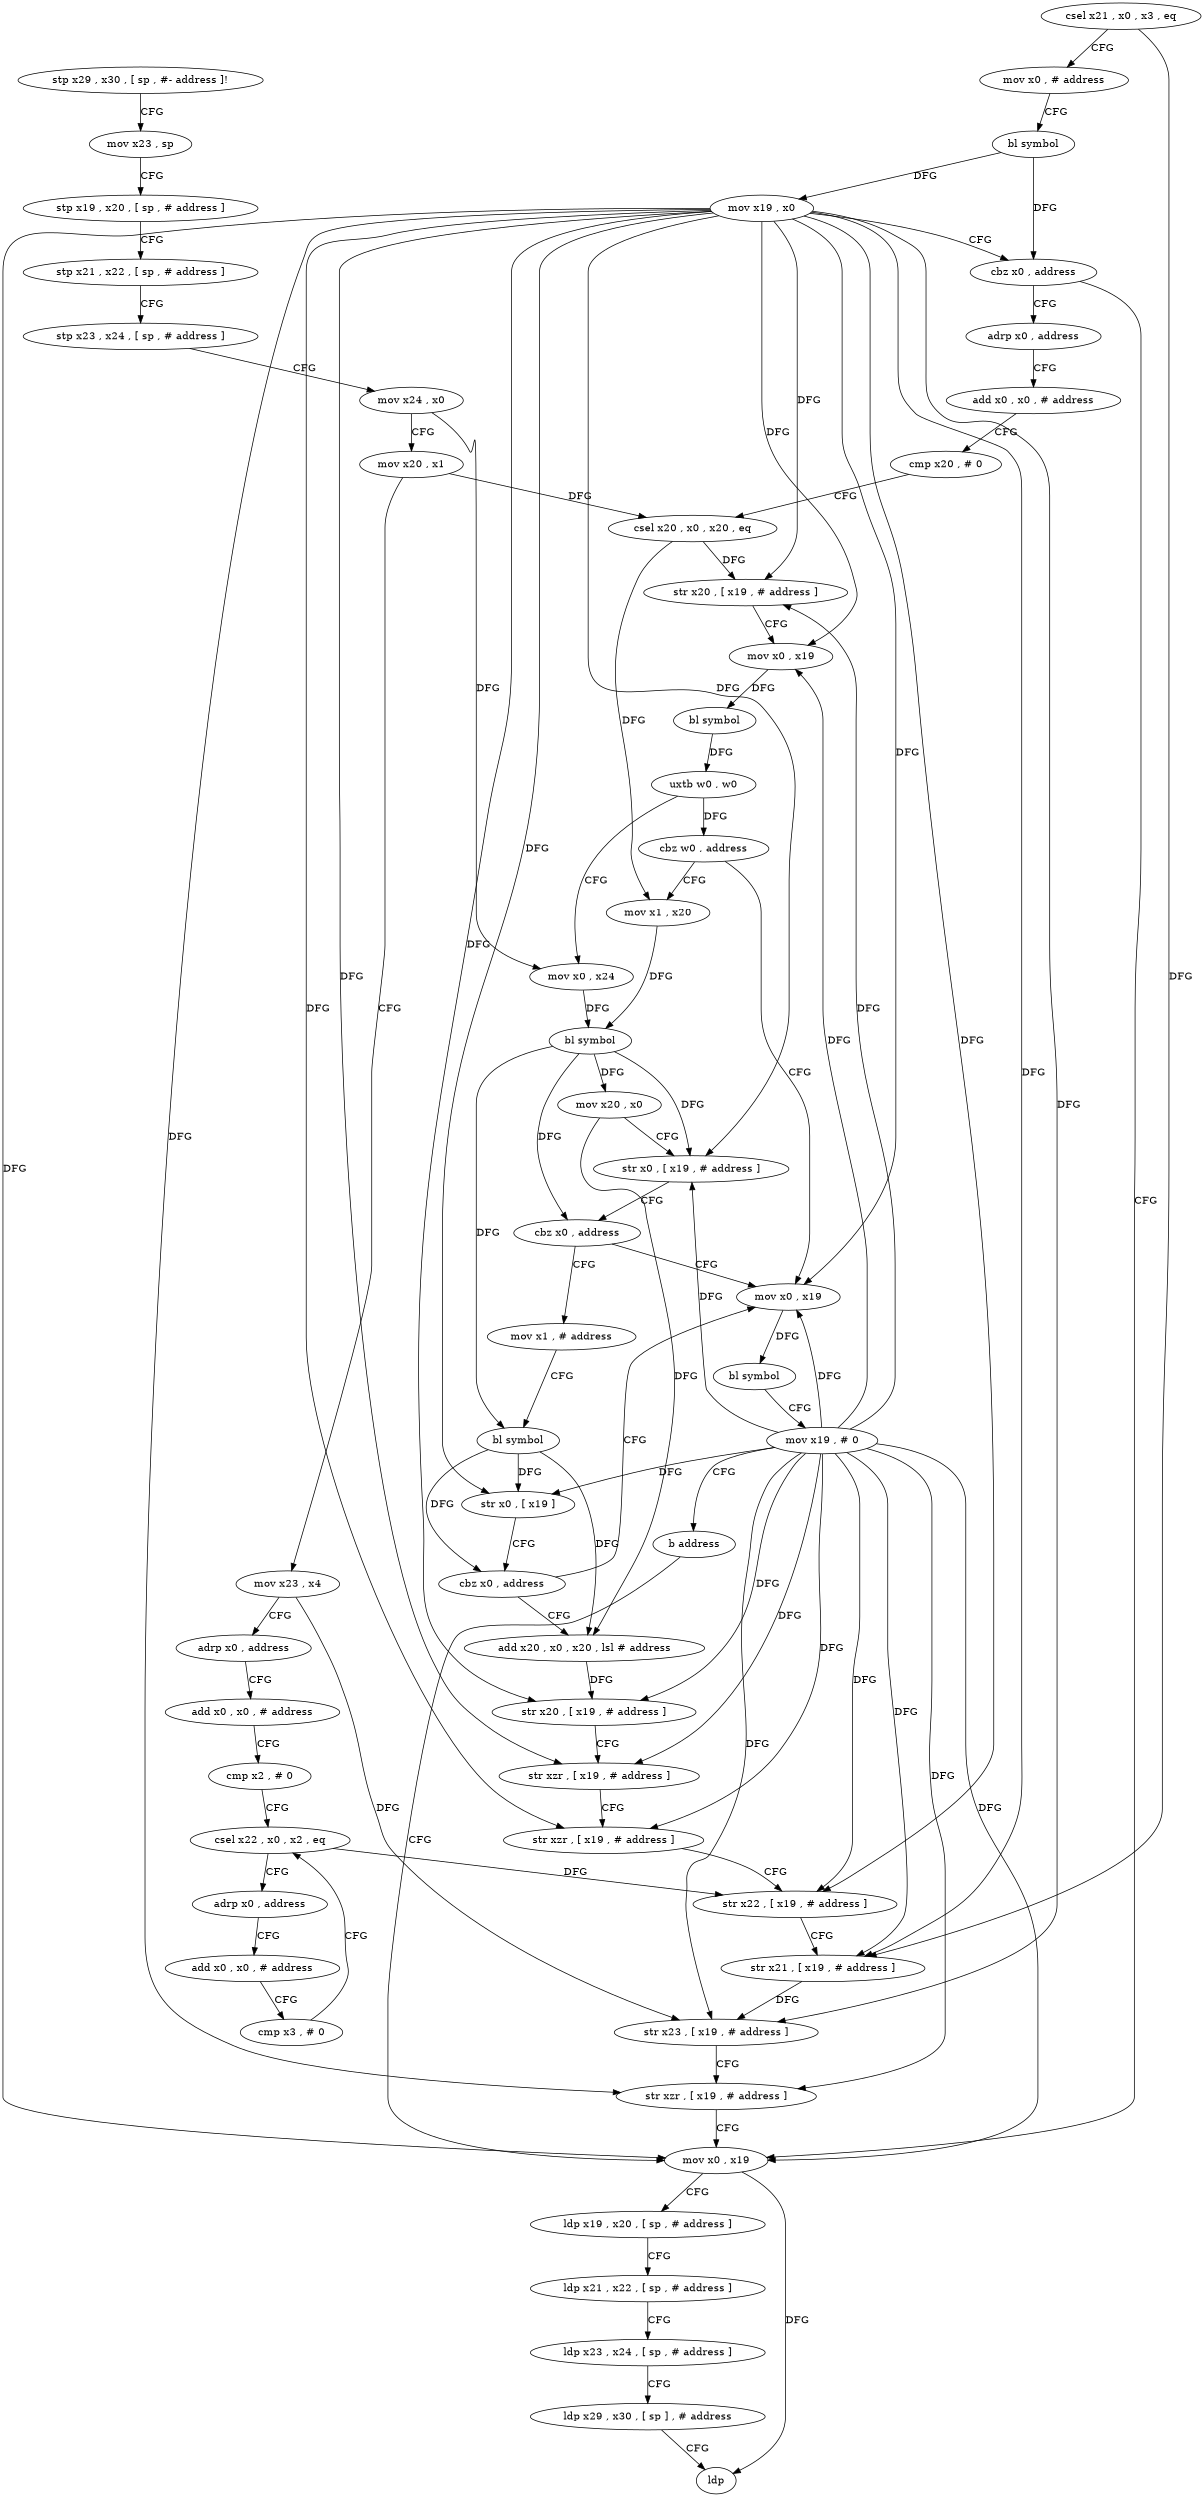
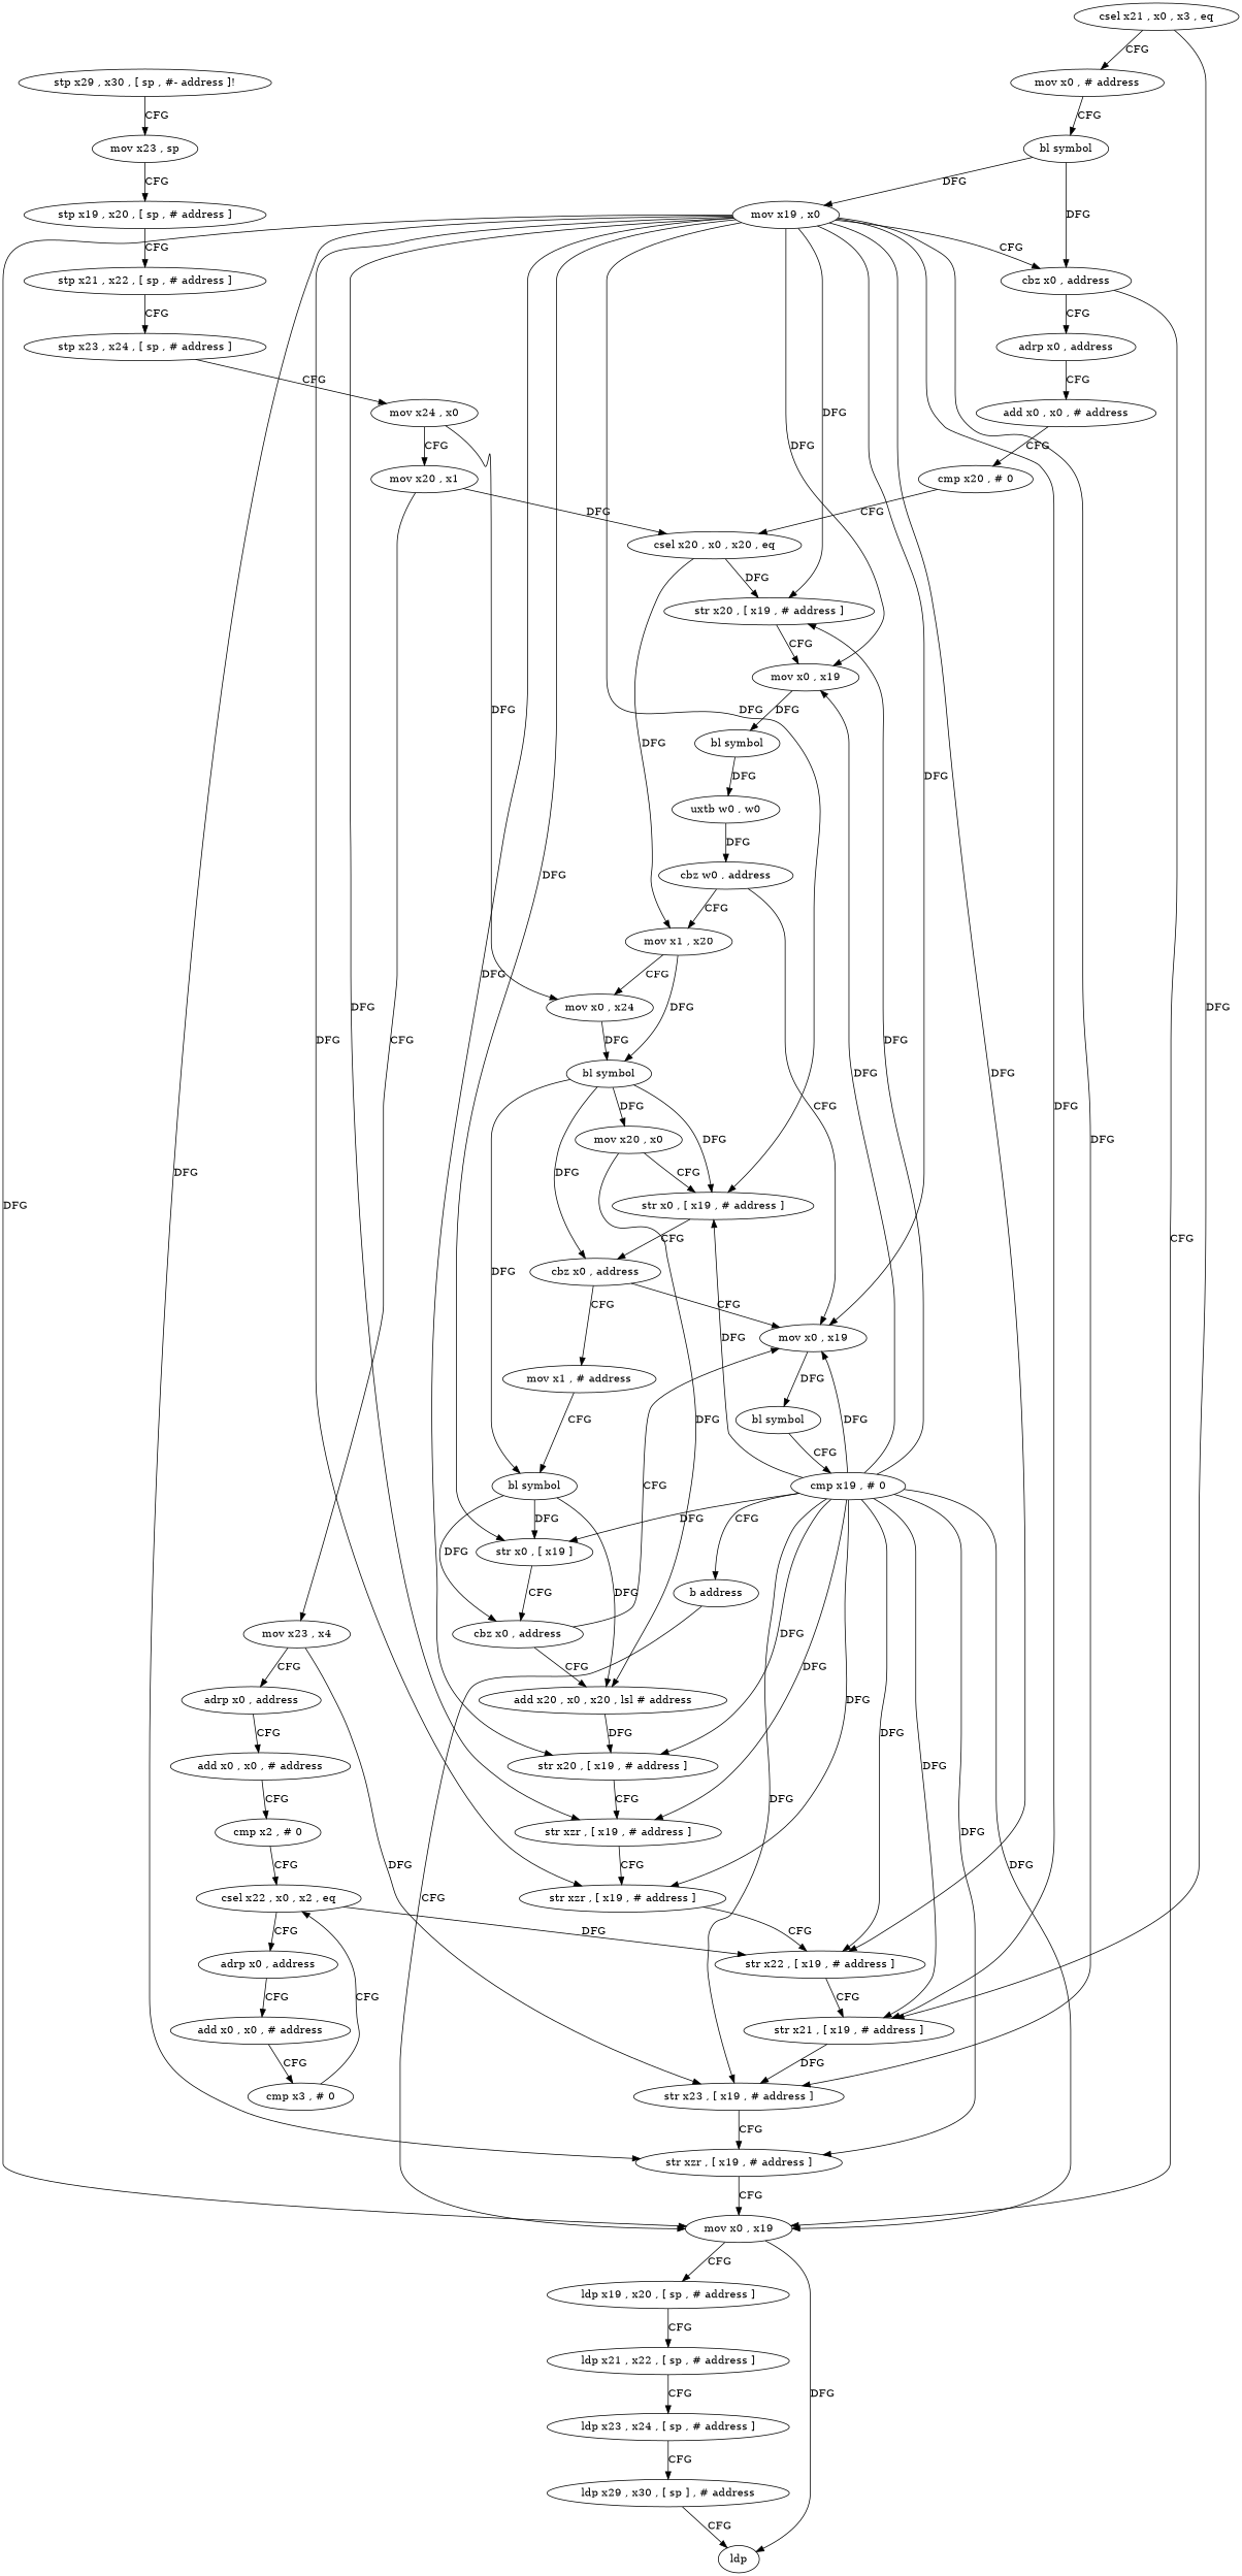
  digraph {
    n1 [label="stp x29 , x30 , [ sp , #- address ]!"]
    n2 [label="mov x23 , sp"]
    n3 [label="stp x19 , x20 , [ sp , # address ]"]
    n4 [label="stp x21 , x22 , [ sp , # address ]"]
    n5 [label="stp x23 , x24 , [ sp , # address ]"]
    n6 [label="mov x24 , x0"]
    n7 [label="mov x20 , x1"]
    n8 [label="mov x0 , x24"]
    n9 [label="mov x23 , x4"]
    n10 [label="csel x20 , x0 , x20 , eq"]
    n11 [label="bl symbol"]
    n12 [label="adrp x0 , address"]
    n13 [label="str x23 , [ x19 , # address ]"]
    n14 [label="str x20 , [ x19 , # address ]"]
    n15 [label="mov x1 , x20"]
    n16 [label="add x0 , x0 , # address"]
    n17 [label="str xzr , [ x19 , # address ]"]
    n18 [label="cmp x2 , # 0"]
    n19 [label="csel x22 , x0 , x2 , eq"]
    n20 [label="adrp x0 , address"]
    n21 [label="str x22 , [ x19 , # address ]"]
    n22 [label="add x0 , x0 , # address"]
    n23 [label="str x21 , [ x19 , # address ]"]
    n24 [label="cmp x3 , # 0"]
    n25 [label="csel x21 , x0 , x3 , eq"]
    n26 [label="mov x0 , # address"]
    n27 [label="bl symbol"]
    n28 [label="mov x19 , x0"]
    n29 [label="cbz x0 , address"]
    n30 [label="mov x0 , x19"]
    n31 [label="mov x0 , x19"]
    n32 [label="mov x0 , x19"]
    n33 [label="str x0 , [ x19 , # address ]"]
    n34 [label="str x0 , [ x19 ]"]
    n35 [label="str x20 , [ x19 , # address ]"]
    n36 [label="str xzr , [ x19 , # address ]"]
    n37 [label="str xzr , [ x19 , # address ]"]
    n38 [label="adrp x0 , address"]
    n39 [label="ldp x19 , x20 , [ sp , # address ]"]
    n40 [label=ldp]
    n41 [label="bl symbol"]
    n42 [label="bl symbol"]
    n43 [label="cbz x0 , address"]
    n44 [label="cbz x0 , address"]
    n45 [label="add x0 , x0 , # address"]
    n46 [label="ldp x21 , x22 , [ sp , # address ]"]
    n47 [label="cmp x20 , # 0"]
    n48 [label="ldp x23 , x24 , [ sp , # address ]"]
    n49 [label="ldp x29 , x30 , [ sp ] , # address"]
    n50 [label="uxtb w0 , w0"]
    n51 [label="cbz w0 , address"]
-   n52 [label="mov x19 , # 0"]
+   n52 [label="cmp x19 , # 0"]
    n53 [label="mov x20 , x0"]
    n54 [label="bl symbol"]
    n55 [label="b address"]
    n56 [label="add x20 , x0 , x20 , lsl # address"]
    n57 [label="mov x1 , # address"]
    n1 -> n2 [label=CFG]
    n2 -> n3 [label=CFG]
    n3 -> n4 [label=CFG]
    n4 -> n5 [label=CFG]
    n5 -> n6 [label=CFG]
    n6 -> n7 [label=CFG]
    n6 -> n8 [label=DFG]
    n7 -> n9 [label=CFG]
    n7 -> n10 [label=DFG]
    n8 -> n11 [label=DFG]
    n9 -> n12 [label=CFG]
    n9 -> n13 [label=DFG]
    n10 -> n14 [label=DFG]
    n10 -> n15 [label=DFG]
    n11 -> n33 [label=DFG]
    n11 -> n43 [label=DFG]
    n11 -> n53 [label=DFG]
    n11 -> n54 [label=DFG]
    n12 -> n16 [label=CFG]
    n13 -> n17 [label=CFG]
    n14 -> n31 [label=CFG]
-   n50 -> n8 [label=CFG]
+   n15 -> n8 [label=CFG]
    n15 -> n11 [label=DFG]
    n16 -> n18 [label=CFG]
    n17 -> n30 [label=CFG]
    n18 -> n19 [label=CFG]
    n19 -> n20 [label=CFG]
    n19 -> n21 [label=DFG]
    n20 -> n22 [label=CFG]
    n21 -> n23 [label=CFG]
    n22 -> n24 [label=CFG]
    n23 -> n13 [label=DFG]
    n24 -> n19 [label=CFG]
    n25 -> n23 [label=DFG]
    n25 -> n26 [label=CFG]
    n26 -> n27 [label=CFG]
    n27 -> n28 [label=DFG]
    n27 -> n29 [label=DFG]
    n28 -> n13 [label=DFG]
    n28 -> n14 [label=DFG]
    n28 -> n17 [label=DFG]
    n28 -> n21 [label=DFG]
    n28 -> n23 [label=DFG]
    n28 -> n29 [label=CFG]
    n28 -> n30 [label=DFG]
    n28 -> n31 [label=DFG]
    n28 -> n32 [label=DFG]
    n28 -> n33 [label=DFG]
    n28 -> n34 [label=DFG]
    n28 -> n35 [label=DFG]
    n28 -> n36 [label=DFG]
    n28 -> n37 [label=DFG]
    n29 -> n30 [label=CFG]
    n29 -> n38 [label=CFG]
    n30 -> n39 [label=CFG]
    n30 -> n40 [label=DFG]
    n31 -> n41 [label=DFG]
    n32 -> n42 [label=DFG]
    n33 -> n43 [label=CFG]
    n34 -> n44 [label=CFG]
    n35 -> n36 [label=CFG]
    n36 -> n37 [label=CFG]
    n37 -> n21 [label=CFG]
    n38 -> n45 [label=CFG]
    n39 -> n46 [label=CFG]
    n41 -> n50 [label=DFG]
    n42 -> n52 [label=CFG]
    n43 -> n32 [label=CFG]
    n43 -> n57 [label=CFG]
    n44 -> n32 [label=CFG]
    n44 -> n56 [label=CFG]
    n45 -> n47 [label=CFG]
    n46 -> n48 [label=CFG]
    n47 -> n10 [label=CFG]
    n48 -> n49 [label=CFG]
    n49 -> n40 [label=CFG]
    n50 -> n51 [label=DFG]
    n51 -> n15 [label=CFG]
    n51 -> n32 [label=CFG]
    n52 -> n13 [label=DFG]
    n52 -> n14 [label=DFG]
    n52 -> n17 [label=DFG]
    n52 -> n21 [label=DFG]
    n52 -> n23 [label=DFG]
    n52 -> n30 [label=DFG]
    n52 -> n31 [label=DFG]
    n52 -> n32 [label=DFG]
    n52 -> n33 [label=DFG]
    n52 -> n34 [label=DFG]
    n52 -> n35 [label=DFG]
    n52 -> n36 [label=DFG]
    n52 -> n37 [label=DFG]
    n52 -> n55 [label=CFG]
    n53 -> n33 [label=CFG]
    n53 -> n56 [label=DFG]
    n54 -> n34 [label=DFG]
    n54 -> n44 [label=DFG]
    n54 -> n56 [label=DFG]
    n55 -> n30 [label=CFG]
    n56 -> n35 [label=DFG]
    n57 -> n54 [label=CFG]
  }
